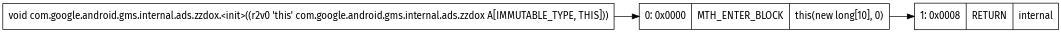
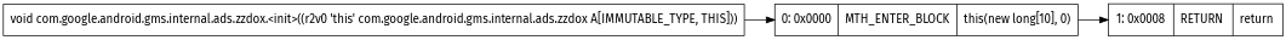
  digraph {
    rankdir=LR
    fontname="Fira Sans"
    node [shape=record fontname="Fira Sans"]
    edge [fontname="Fira Sans"]
    n1 [label="{0\:\ 0x0000|MTH_ENTER_BLOCK\l|this(new long[10], 0)\l}"]
-   n2 [label="{1\:\ 0x0008|RETURN\l|internal\l}"]
+   n2 [label="{1\:\ 0x0008|RETURN\l|return\l}"]
    n3 [label="{void com.google.android.gms.internal.ads.zzdox.\<init\>((r2v0 'this' com.google.android.gms.internal.ads.zzdox A[IMMUTABLE_TYPE, THIS])) }"]
    n1 -> n2
    n3 -> n1
  }
